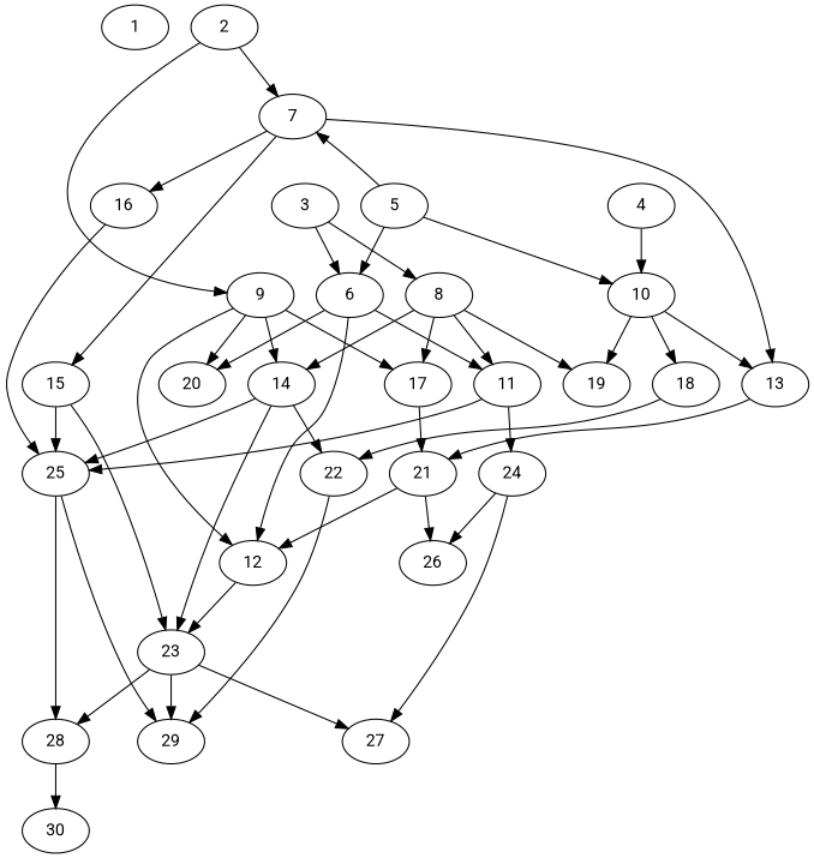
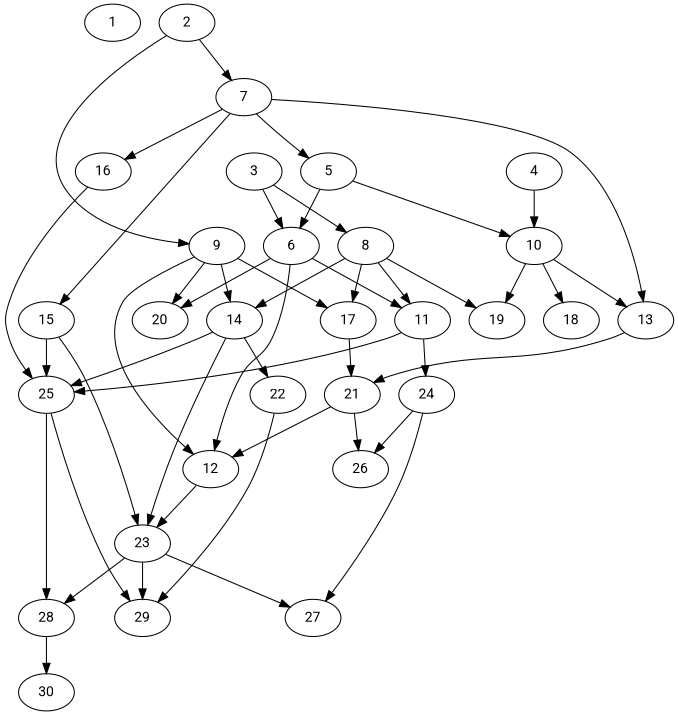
  digraph {
    fontname=Roboto
    node [alpha=0.04 fontname=Roboto]
    edge [fontname=Roboto]
    1 [alpha=0.01 expect_size=189481118359458]
    2 [alpha=0.10 expect_size=1677691067077492736]
    7 [alpha=0.13 expect_size=173544906167695704064]
    9 [alpha=0.07 expect_size=622661509692648]
    13 [expect_size=5065361766413193]
    15 [alpha=0.18 expect_size=30009085670052204]
    16 [alpha=0.01 expect_size=7141218159184815]
    12 [alpha=0.06 expect_size=510799152277213696]
    20 [alpha=0.09 expect_size=63581036920474040]
    14 [alpha=0.03 expect_size=13698824166554206208]
    17 [alpha=0.03 expect_size=357164973757548736]
    21 [expect_size=194349571886594688]
    25 [alpha=0.18 expect_size=529841520995841]
    23 [expect_size=39106984110453928]
    22 [expect_size=15759039415173672]
    3 [alpha=0.06 expect_size=233579851007410784]
    6 [alpha=0.00 expect_size=30655520775621996]
    8 [alpha=0.15 expect_size=3513469224586316]
    11 [expect_size=3684978094662413]
    19 [alpha=0.08 expect_size=58671353255943995392]
    24 [alpha=0.12 expect_size=101055766294893166592]
    4 [alpha=0.10 expect_size=3268537111412400]
    10 [alpha=0.01 expect_size=7505511146217013248]
    18 [alpha=0.09 expect_size=150159347453176896]
    5 [expect_size=34540442858674978816]
    26 [alpha=0.08 expect_size=180851929875683999744]
    27 [alpha=0.18 expect_size=242943919376314944]
    29 [alpha=0.13 expect_size=106822354517794750464]
    28 [expect_size=57430586390367416]
    30 [alpha=0.07 expect_size=559129736140118464]
    2 -> 7
    2 -> 9
    7 -> 13
    7 -> 15
    7 -> 16
    9 -> 12
    9 -> 20
    9 -> 14
    9 -> 17
    13 -> 21
    15 -> 25
    15 -> 23
    16 -> 25
    12 -> 23
    14 -> 25
    14 -> 23
    14 -> 22
    17 -> 21
    21 -> 12
    21 -> 26
    25 -> 29
    25 -> 28
    23 -> 27
    23 -> 29
    23 -> 28
    22 -> 29
    3 -> 6
    3 -> 8
    6 -> 12
    6 -> 20
    6 -> 11
    8 -> 14
    8 -> 17
    8 -> 11
    8 -> 19
    11 -> 25
    11 -> 24
    24 -> 26
    24 -> 27
    4 -> 10
    10 -> 13
    10 -> 19
    10 -> 18
-   18 -> 22
-   5 -> 7
+   7 -> 5
    5 -> 6
    5 -> 10
    28 -> 30
  }
